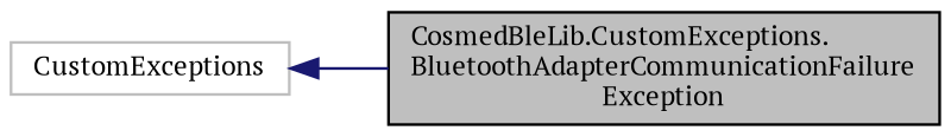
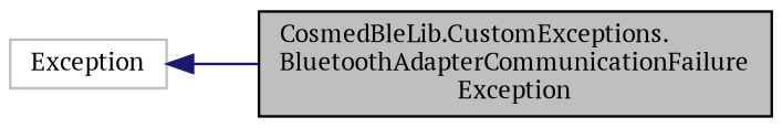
  digraph {
    rankdir=LR
    fontname="PT Serif"
    node [fontname="PT Serif" fontsize=10 shape=record style=filled]
    n1 [color=black fillcolor=grey75 fontcolor=black height=0.2 label="CosmedBleLib.CustomExceptions.\lBluetoothAdapterCommunicationFailure\lException" width=0.4]
-   n2 [color=grey75 fillcolor=white height=0.2 label=CustomExceptions width=0.4]
+   n2 [color=grey75 fillcolor=white height=0.2 label=Exception width=0.4]
    n2 -> n1 [color=midnightblue dir=back fontname="PT Serif" fontsize=10 labelfontname=Helvetica labelfontsize=10 style=solid]
  }
